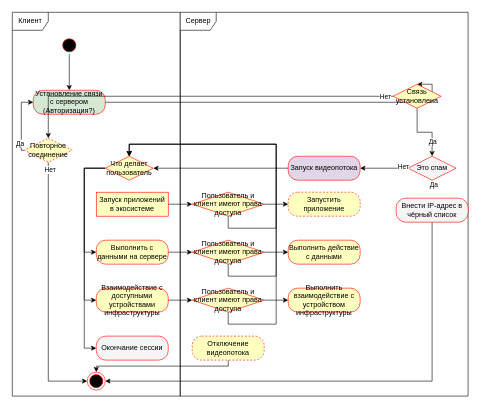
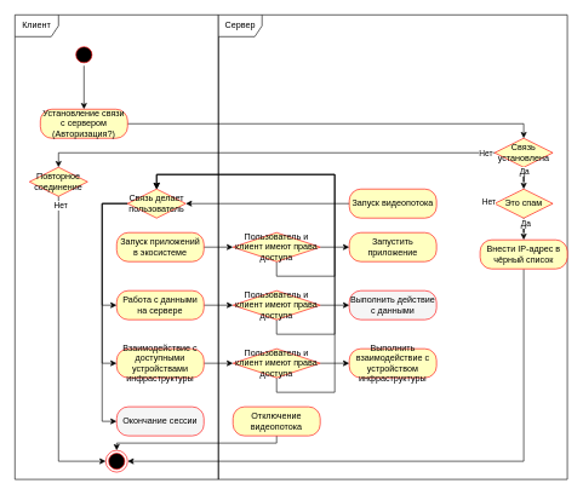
  <mxCell id="0" />
  <mxCell id="1" parent="0" />
  <mxCell id="2" value="&lt;font style=&quot;vertical-align: inherit;&quot;&gt;&lt;font style=&quot;vertical-align: inherit;&quot;&gt;Клиент&lt;/font&gt;&lt;/font&gt;" style="shape=umlFrame;whiteSpace=wrap;html=1;" vertex="1" parent="1"><mxGeometry x="20" y="20" width="280" height="640" as="geometry" /></mxCell>
  <mxCell id="3" style="edgeStyle=orthogonalEdgeStyle;rounded=0;orthogonalLoop=1;jettySize=auto;html=1;entryX=0.5;entryY=0;entryDx=0;entryDy=0;" edge="1" parent="1" source="4" target="7"><mxGeometry relative="1" as="geometry" /></mxCell>
  <mxCell id="4" value="" style="ellipse;html=1;shape=startState;fillColor=#000000;strokeColor=#ff0000;" vertex="1" parent="1"><mxGeometry x="100" y="60" width="30" height="30" as="geometry" /></mxCell>
  <mxCell id="5" value="&lt;font style=&quot;vertical-align: inherit;&quot;&gt;&lt;font style=&quot;vertical-align: inherit;&quot;&gt;Сервер&lt;/font&gt;&lt;/font&gt;" style="shape=umlFrame;whiteSpace=wrap;html=1;" vertex="1" parent="1"><mxGeometry x="300" y="20" width="480" height="640" as="geometry" /></mxCell>
  <mxCell id="6" style="edgeStyle=orthogonalEdgeStyle;rounded=0;orthogonalLoop=1;jettySize=auto;html=1;entryX=0.5;entryY=0;entryDx=0;entryDy=0;" edge="1" parent="1" source="7" target="11"><mxGeometry relative="1" as="geometry"><Array as="points"><mxPoint x="720" y="170" /></Array></mxGeometry></mxCell>
- <mxCell id="7" value="&lt;font style=&quot;vertical-align: inherit;&quot;&gt;&lt;font style=&quot;vertical-align: inherit;&quot;&gt;Установление связи с сервером (Авторизация?)&lt;/font&gt;&lt;/font&gt;" style="rounded=1;whiteSpace=wrap;html=1;arcSize=40;fontColor=#000000;fillColor=#d5e8d4;strokeColor=#ff0000;" vertex="1" parent="1"><mxGeometry x="55" y="150" width="120" height="40" as="geometry" /></mxCell>
+ <mxCell id="7" value="&lt;font style=&quot;vertical-align: inherit;&quot;&gt;&lt;font style=&quot;vertical-align: inherit;&quot;&gt;Установление связи с сервером (Авторизация?)&lt;/font&gt;&lt;/font&gt;" style="rounded=1;whiteSpace=wrap;html=1;arcSize=40;fontColor=#000000;fillColor=#ffffc0;strokeColor=#ff0000;" vertex="1" parent="1"><mxGeometry x="55" y="150" width="120" height="40" as="geometry" /></mxCell>
  <mxCell id="8" style="edgeStyle=orthogonalEdgeStyle;rounded=0;orthogonalLoop=1;jettySize=auto;html=1;entryX=0.5;entryY=0;entryDx=0;entryDy=0;exitX=0;exitY=0.5;exitDx=0;exitDy=0;" edge="1" parent="1" source="11" target="16"><mxGeometry relative="1" as="geometry"><mxPoint x="420" y="210" as="sourcePoint" /></mxGeometry></mxCell>
  <mxCell id="9" value="&lt;font style=&quot;vertical-align: inherit;&quot;&gt;&lt;font style=&quot;vertical-align: inherit;&quot;&gt;Нет&lt;/font&gt;&lt;/font&gt;" style="edgeLabel;html=1;align=center;verticalAlign=middle;resizable=0;points=[];" vertex="1" connectable="0" parent="8"><mxGeometry x="-0.932" y="1" relative="1" as="geometry"><mxPoint x="8" y="-1" as="offset" /></mxGeometry></mxCell>
  <mxCell id="10" style="edgeStyle=orthogonalEdgeStyle;rounded=0;orthogonalLoop=1;jettySize=auto;html=1;entryX=0.5;entryY=0;entryDx=0;entryDy=0;" edge="1" parent="1" source="11" target="19"><mxGeometry relative="1" as="geometry" /></mxCell>
- <mxCell id="11" value="&lt;font style=&quot;vertical-align: inherit;&quot;&gt;&lt;font style=&quot;vertical-align: inherit;&quot;&gt;Связь установлена&lt;/font&gt;&lt;/font&gt;" style="rhombus;whiteSpace=wrap;html=1;fillColor=#ffffc0;strokeColor=#ff0000;" vertex="1" parent="1"><mxGeometry x="655" y="140" width="80" height="40" as="geometry" /></mxCell>
- <mxCell id="12" style="edgeStyle=orthogonalEdgeStyle;rounded=0;orthogonalLoop=1;jettySize=auto;html=1;entryX=0;entryY=0.5;entryDx=0;entryDy=0;" edge="1" parent="1" source="16" target="7"><mxGeometry relative="1" as="geometry"><Array as="points"><mxPoint x="35" y="250" /><mxPoint x="35" y="170" /></Array></mxGeometry></mxCell>
- <mxCell id="13" value="&lt;font style=&quot;vertical-align: inherit;&quot;&gt;&lt;font style=&quot;vertical-align: inherit;&quot;&gt;Да&lt;/font&gt;&lt;/font&gt;" style="edgeLabel;html=1;align=center;verticalAlign=middle;resizable=0;points=[];" vertex="1" connectable="0" parent="12"><mxGeometry x="-0.669" y="3" relative="1" as="geometry"><mxPoint as="offset" /></mxGeometry></mxCell>
+ <mxCell id="11" value="&lt;font style=&quot;vertical-align: inherit;&quot;&gt;&lt;font style=&quot;vertical-align: inherit;&quot;&gt;Связь установлена&lt;/font&gt;&lt;/font&gt;" style="rhombus;whiteSpace=wrap;html=1;fillColor=#ffffc0;strokeColor=#ff0000;" vertex="1" parent="1"><mxGeometry x="680" y="190" width="80" height="40" as="geometry" /></mxCell>
  <mxCell id="14" style="edgeStyle=orthogonalEdgeStyle;rounded=0;orthogonalLoop=1;jettySize=auto;html=1;entryX=0;entryY=0.5;entryDx=0;entryDy=0;" edge="1" parent="1" source="16" target="17"><mxGeometry relative="1" as="geometry"><Array as="points"><mxPoint x="80" y="635" /></Array></mxGeometry></mxCell>
  <mxCell id="15" value="&lt;font style=&quot;vertical-align: inherit;&quot;&gt;&lt;font style=&quot;vertical-align: inherit;&quot;&gt;Нет&lt;/font&gt;&lt;/font&gt;" style="edgeLabel;html=1;align=center;verticalAlign=middle;resizable=0;points=[];" vertex="1" connectable="0" parent="14"><mxGeometry x="-0.946" y="2" relative="1" as="geometry"><mxPoint as="offset" /></mxGeometry></mxCell>
- <mxCell id="16" value="&lt;font style=&quot;vertical-align: inherit;&quot;&gt;&lt;font style=&quot;vertical-align: inherit;&quot;&gt;Повторное соединение&lt;/font&gt;&lt;/font&gt;" style="rhombus;whiteSpace=wrap;html=1;fillColor=#ffffc0;strokeColor=#ff0000;dashed=1;" vertex="1" parent="1"><mxGeometry x="40" y="230" width="80" height="40" as="geometry" /></mxCell>
+ <mxCell id="16" value="&lt;font style=&quot;vertical-align: inherit;&quot;&gt;&lt;font style=&quot;vertical-align: inherit;&quot;&gt;Повторное соединение&lt;/font&gt;&lt;/font&gt;" style="rhombus;whiteSpace=wrap;html=1;fillColor=#ffffc0;strokeColor=#ff0000;" vertex="1" parent="1"><mxGeometry x="40" y="230" width="80" height="40" as="geometry" /></mxCell>
  <mxCell id="17" value="" style="ellipse;html=1;shape=endState;fillColor=#000000;strokeColor=#ff0000;" vertex="1" parent="1"><mxGeometry x="145" y="620" width="30" height="30" as="geometry" /></mxCell>
- <mxCell id="18" style="edgeStyle=orthogonalEdgeStyle;rounded=0;orthogonalLoop=1;jettySize=auto;html=1;" edge="1" parent="1" source="19" target="49"><mxGeometry relative="1" as="geometry" /></mxCell>
- <mxCell id="19" value="Это спам" style="rhombus;whiteSpace=wrap;html=1;fillColor=#f5f5f5;strokeColor=#ff0000;" vertex="1" parent="1"><mxGeometry x="680" y="260" width="80" height="40" as="geometry" /></mxCell>
+ <mxCell id="18" style="edgeStyle=orthogonalEdgeStyle;rounded=0;orthogonalLoop=1;jettySize=auto;html=1;entryX=0.5;entryY=0;entryDx=0;entryDy=0;" edge="1" parent="1" source="19" target="21"><mxGeometry relative="1" as="geometry" /></mxCell>
+ <mxCell id="19" value="Это спам" style="rhombus;whiteSpace=wrap;html=1;fillColor=#ffffc0;strokeColor=#ff0000;" vertex="1" parent="1"><mxGeometry x="680" y="260" width="80" height="40" as="geometry" /></mxCell>
  <mxCell id="20" style="edgeStyle=orthogonalEdgeStyle;rounded=0;orthogonalLoop=1;jettySize=auto;html=1;entryX=1;entryY=0.5;entryDx=0;entryDy=0;exitX=0.5;exitY=1;exitDx=0;exitDy=0;" edge="1" parent="1" source="21" target="17"><mxGeometry relative="1" as="geometry"><Array as="points"><mxPoint x="720" y="635" /></Array></mxGeometry></mxCell>
- <mxCell id="21" value="Внести IP-адрес в чёрный список" style="rounded=1;whiteSpace=wrap;html=1;arcSize=40;fontColor=#000000;fillColor=#f5f5f5;strokeColor=#ff0000;" vertex="1" parent="1"><mxGeometry x="660" y="330" width="120" height="40" as="geometry" /></mxCell>
+ <mxCell id="21" value="Внести IP-адрес в чёрный список" style="rounded=1;whiteSpace=wrap;html=1;arcSize=40;fontColor=#000000;fillColor=#ffffc0;strokeColor=#ff0000;" vertex="1" parent="1"><mxGeometry x="660" y="330" width="120" height="40" as="geometry" /></mxCell>
  <mxCell id="22" value="&lt;font style=&quot;vertical-align: inherit;&quot;&gt;&lt;font style=&quot;vertical-align: inherit;&quot;&gt;&lt;font style=&quot;vertical-align: inherit;&quot;&gt;&lt;font style=&quot;vertical-align: inherit;&quot;&gt;&lt;font style=&quot;vertical-align: inherit;&quot;&gt;&lt;font style=&quot;vertical-align: inherit;&quot;&gt;Да&lt;/font&gt;&lt;/font&gt;&lt;/font&gt;&lt;/font&gt;&lt;/font&gt;&lt;/font&gt;" style="edgeLabel;html=1;align=center;verticalAlign=middle;resizable=0;points=[];" vertex="1" connectable="0" parent="1"><mxGeometry x="680" y="220" as="geometry"><mxPoint x="40" y="15" as="offset" /></mxGeometry></mxCell>
  <mxCell id="23" value="&lt;font style=&quot;vertical-align: inherit;&quot;&gt;&lt;font style=&quot;vertical-align: inherit;&quot;&gt;Да&lt;/font&gt;&lt;/font&gt;" style="edgeLabel;html=1;align=center;verticalAlign=middle;resizable=0;points=[];" vertex="1" connectable="0" parent="1"><mxGeometry x="690" y="230" as="geometry"><mxPoint x="32" y="77" as="offset" /></mxGeometry></mxCell>
  <mxCell id="24" value="&lt;font style=&quot;vertical-align: inherit;&quot;&gt;&lt;font style=&quot;vertical-align: inherit;&quot;&gt;&lt;font style=&quot;vertical-align: inherit;&quot;&gt;&lt;font style=&quot;vertical-align: inherit;&quot;&gt;Нет&lt;/font&gt;&lt;/font&gt;&lt;/font&gt;&lt;/font&gt;" style="edgeLabel;html=1;align=center;verticalAlign=middle;resizable=0;points=[];" vertex="1" connectable="0" parent="1"><mxGeometry x="700" y="241" as="geometry"><mxPoint x="-29" y="36" as="offset" /></mxGeometry></mxCell>
  <mxCell id="25" style="edgeStyle=orthogonalEdgeStyle;rounded=0;orthogonalLoop=1;jettySize=auto;html=1;entryX=0;entryY=0.5;entryDx=0;entryDy=0;" edge="1" parent="1" source="28" target="32"><mxGeometry relative="1" as="geometry"><Array as="points"><mxPoint x="140" y="280" /><mxPoint x="140" y="420" /></Array></mxGeometry></mxCell>
  <mxCell id="26" style="edgeStyle=orthogonalEdgeStyle;rounded=0;orthogonalLoop=1;jettySize=auto;html=1;entryX=0;entryY=0.5;entryDx=0;entryDy=0;" edge="1" parent="1" source="28" target="34"><mxGeometry relative="1" as="geometry"><Array as="points"><mxPoint x="140" y="280" /><mxPoint x="140" y="500" /></Array></mxGeometry></mxCell>
  <mxCell id="27" style="edgeStyle=orthogonalEdgeStyle;rounded=0;orthogonalLoop=1;jettySize=auto;html=1;entryX=0;entryY=0.5;entryDx=0;entryDy=0;" edge="1" parent="1" source="28" target="47"><mxGeometry relative="1" as="geometry"><Array as="points"><mxPoint x="140" y="280" /><mxPoint x="140" y="580" /></Array></mxGeometry></mxCell>
- <mxCell id="28" value="Что делает пользователь" style="rhombus;whiteSpace=wrap;html=1;fillColor=#ffffc0;strokeColor=#ff0000;" vertex="1" parent="1"><mxGeometry x="175" y="260" width="80" height="40" as="geometry" /></mxCell>
+ <mxCell id="28" value="Связь делает пользователь" style="rhombus;whiteSpace=wrap;html=1;fillColor=#ffffc0;strokeColor=#ff0000;" vertex="1" parent="1"><mxGeometry x="175" y="260" width="80" height="40" as="geometry" /></mxCell>
  <mxCell id="29" style="edgeStyle=orthogonalEdgeStyle;rounded=0;orthogonalLoop=1;jettySize=auto;html=1;entryX=0;entryY=0.5;entryDx=0;entryDy=0;" edge="1" parent="1" source="30" target="37"><mxGeometry relative="1" as="geometry" /></mxCell>
- <mxCell id="30" value="Запуск приложений в экосистеме" style="whiteSpace=wrap;html=1;arcSize=40;fontColor=#000000;fillColor=#ffffc0;strokeColor=#ff0000;rounded=0;" vertex="1" parent="1"><mxGeometry x="160" y="320" width="120" height="40" as="geometry" /></mxCell>
+ <mxCell id="30" value="Запуск приложений в экосистеме" style="rounded=1;whiteSpace=wrap;html=1;arcSize=40;fontColor=#000000;fillColor=#ffffc0;strokeColor=#ff0000;" vertex="1" parent="1"><mxGeometry x="160" y="320" width="120" height="40" as="geometry" /></mxCell>
  <mxCell id="31" style="edgeStyle=orthogonalEdgeStyle;rounded=0;orthogonalLoop=1;jettySize=auto;html=1;entryX=0;entryY=0.5;entryDx=0;entryDy=0;" edge="1" parent="1" source="32" target="40"><mxGeometry relative="1" as="geometry" /></mxCell>
- <mxCell id="32" value="Выполнить с данными на сервере" style="rounded=1;whiteSpace=wrap;html=1;arcSize=40;fontColor=#000000;fillColor=#ffffc0;strokeColor=#ff0000;" vertex="1" parent="1"><mxGeometry x="160" y="400" width="120" height="40" as="geometry" /></mxCell>
+ <mxCell id="32" value="Работа с данными на сервере" style="rounded=1;whiteSpace=wrap;html=1;arcSize=40;fontColor=#000000;fillColor=#ffffc0;strokeColor=#ff0000;" vertex="1" parent="1"><mxGeometry x="160" y="400" width="120" height="40" as="geometry" /></mxCell>
  <mxCell id="33" style="edgeStyle=orthogonalEdgeStyle;rounded=0;orthogonalLoop=1;jettySize=auto;html=1;entryX=0;entryY=0.5;entryDx=0;entryDy=0;" edge="1" parent="1" source="34" target="43"><mxGeometry relative="1" as="geometry" /></mxCell>
  <mxCell id="34" value="Взаимодействие с доступными устройствами инфраструктуры" style="rounded=1;whiteSpace=wrap;html=1;arcSize=40;fontColor=#000000;fillColor=#ffffc0;strokeColor=#ff0000;" vertex="1" parent="1"><mxGeometry x="160" y="480" width="120" height="40" as="geometry" /></mxCell>
  <mxCell id="35" style="edgeStyle=orthogonalEdgeStyle;rounded=0;orthogonalLoop=1;jettySize=auto;html=1;entryX=0.5;entryY=0;entryDx=0;entryDy=0;" edge="1" parent="1" source="37" target="28"><mxGeometry relative="1" as="geometry"><Array as="points"><mxPoint x="380" y="380" /><mxPoint x="460" y="380" /><mxPoint x="460" y="240" /><mxPoint x="215" y="240" /></Array></mxGeometry></mxCell>
  <mxCell id="36" style="edgeStyle=orthogonalEdgeStyle;rounded=0;orthogonalLoop=1;jettySize=auto;html=1;entryX=0;entryY=0.5;entryDx=0;entryDy=0;" edge="1" parent="1" source="37" target="44"><mxGeometry relative="1" as="geometry" /></mxCell>
  <mxCell id="37" value="Пользователь и клиент имеют права доступа" style="rhombus;whiteSpace=wrap;html=1;fillColor=#ffffc0;strokeColor=#ff0000;" vertex="1" parent="1"><mxGeometry x="320" y="320" width="120" height="40" as="geometry" /></mxCell>
  <mxCell id="38" style="edgeStyle=orthogonalEdgeStyle;rounded=0;orthogonalLoop=1;jettySize=auto;html=1;entryX=0.5;entryY=0;entryDx=0;entryDy=0;" edge="1" parent="1" source="40" target="28"><mxGeometry relative="1" as="geometry"><Array as="points"><mxPoint x="380" y="460" /><mxPoint x="460" y="460" /><mxPoint x="460" y="240" /><mxPoint x="215" y="240" /></Array></mxGeometry></mxCell>
  <mxCell id="39" style="edgeStyle=orthogonalEdgeStyle;rounded=0;orthogonalLoop=1;jettySize=auto;html=1;entryX=0;entryY=0.5;entryDx=0;entryDy=0;" edge="1" parent="1" source="40" target="45"><mxGeometry relative="1" as="geometry" /></mxCell>
  <mxCell id="40" value="Пользователь и клиент имеют права доступа" style="rhombus;whiteSpace=wrap;html=1;fillColor=#ffffc0;strokeColor=#ff0000;" vertex="1" parent="1"><mxGeometry x="320" y="400" width="120" height="40" as="geometry" /></mxCell>
  <mxCell id="41" style="edgeStyle=orthogonalEdgeStyle;rounded=0;orthogonalLoop=1;jettySize=auto;html=1;entryX=0.5;entryY=0;entryDx=0;entryDy=0;" edge="1" parent="1" source="43" target="28"><mxGeometry relative="1" as="geometry"><Array as="points"><mxPoint x="380" y="540" /><mxPoint x="460" y="540" /><mxPoint x="460" y="240" /><mxPoint x="215" y="240" /></Array></mxGeometry></mxCell>
  <mxCell id="42" style="edgeStyle=orthogonalEdgeStyle;rounded=0;orthogonalLoop=1;jettySize=auto;html=1;entryX=0;entryY=0.5;entryDx=0;entryDy=0;" edge="1" parent="1" source="43" target="46"><mxGeometry relative="1" as="geometry" /></mxCell>
  <mxCell id="43" value="Пользователь и клиент имеют права доступа" style="rhombus;whiteSpace=wrap;html=1;fillColor=#ffffc0;strokeColor=#ff0000;" vertex="1" parent="1"><mxGeometry x="320" y="480" width="120" height="40" as="geometry" /></mxCell>
- <mxCell id="44" value="Запустить приложение" style="rounded=1;whiteSpace=wrap;html=1;arcSize=40;fontColor=#000000;fillColor=#ffffc0;strokeColor=#ff0000;dashed=1;" vertex="1" parent="1"><mxGeometry x="480" y="320" width="120" height="40" as="geometry" /></mxCell>
- <mxCell id="45" value="Выполнить действие с данными" style="rounded=1;whiteSpace=wrap;html=1;arcSize=40;fontColor=#000000;fillColor=#ffffc0;strokeColor=#ff0000;" vertex="1" parent="1"><mxGeometry x="480" y="400" width="120" height="40" as="geometry" /></mxCell>
+ <mxCell id="44" value="Запустить приложение" style="rounded=1;whiteSpace=wrap;html=1;arcSize=40;fontColor=#000000;fillColor=#ffffc0;strokeColor=#ff0000;" vertex="1" parent="1"><mxGeometry x="480" y="320" width="120" height="40" as="geometry" /></mxCell>
+ <mxCell id="45" value="Выполнить действие с данными" style="rounded=1;whiteSpace=wrap;html=1;arcSize=40;fontColor=#000000;fillColor=#f5f5f5;strokeColor=#ff0000;" vertex="1" parent="1"><mxGeometry x="480" y="400" width="120" height="40" as="geometry" /></mxCell>
  <mxCell id="46" value="Выполнить взаимодействие с устройством инфраструктуры" style="rounded=1;whiteSpace=wrap;html=1;arcSize=40;fontColor=#000000;fillColor=#ffffc0;strokeColor=#ff0000;" vertex="1" parent="1"><mxGeometry x="480" y="480" width="120" height="40" as="geometry" /></mxCell>
  <mxCell id="47" value="Окончание сессии" style="rounded=1;whiteSpace=wrap;html=1;arcSize=40;fontColor=#000000;fillColor=#f5f5f5;strokeColor=#ff0000;" vertex="1" parent="1"><mxGeometry x="160" y="560" width="120" height="40" as="geometry" /></mxCell>
  <mxCell id="48" style="edgeStyle=orthogonalEdgeStyle;rounded=0;orthogonalLoop=1;jettySize=auto;html=1;entryX=1;entryY=0.5;entryDx=0;entryDy=0;" edge="1" parent="1" source="49" target="28"><mxGeometry relative="1" as="geometry" /></mxCell>
- <mxCell id="49" value="Запуск видеопотока" style="rounded=1;whiteSpace=wrap;html=1;arcSize=40;fontColor=#000000;fillColor=#e1d5e7;strokeColor=#ff0000;" vertex="1" parent="1"><mxGeometry x="480" y="260" width="120" height="40" as="geometry" /></mxCell>
+ <mxCell id="49" value="Запуск видеопотока" style="rounded=1;whiteSpace=wrap;html=1;arcSize=40;fontColor=#000000;fillColor=#ffffc0;strokeColor=#ff0000;" vertex="1" parent="1"><mxGeometry x="480" y="260" width="120" height="40" as="geometry" /></mxCell>
  <mxCell id="50" style="edgeStyle=orthogonalEdgeStyle;rounded=0;orthogonalLoop=1;jettySize=auto;html=1;entryX=0.5;entryY=0;entryDx=0;entryDy=0;" edge="1" parent="1" source="51" target="17"><mxGeometry relative="1" as="geometry"><Array as="points"><mxPoint x="380" y="610" /><mxPoint x="160" y="610" /></Array></mxGeometry></mxCell>
- <mxCell id="51" value="Отключение видеопотока" style="rounded=1;whiteSpace=wrap;html=1;arcSize=40;fontColor=#000000;fillColor=#ffffc0;strokeColor=#ff0000;dashed=1;" vertex="1" parent="1"><mxGeometry x="320" y="560" width="120" height="40" as="geometry" /></mxCell>
+ <mxCell id="51" value="Отключение видеопотока" style="rounded=1;whiteSpace=wrap;html=1;arcSize=40;fontColor=#000000;fillColor=#ffffc0;strokeColor=#ff0000;" vertex="1" parent="1"><mxGeometry x="320" y="560" width="120" height="40" as="geometry" /></mxCell>
